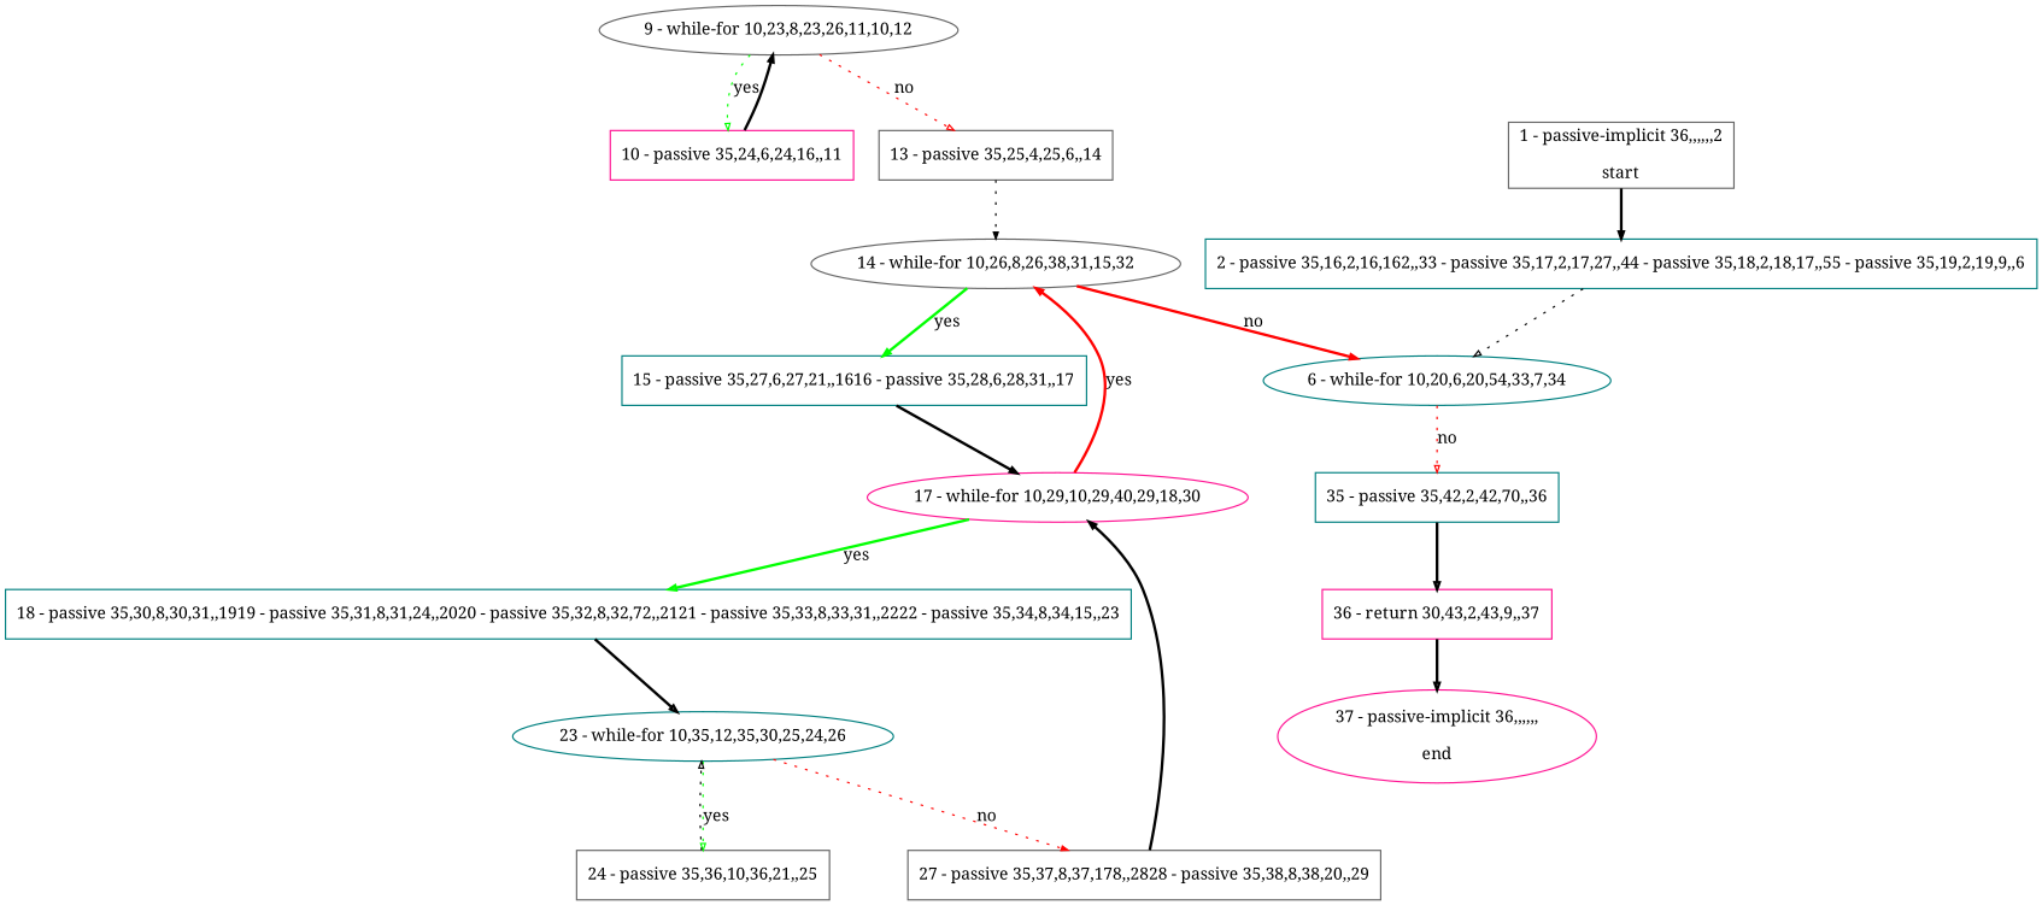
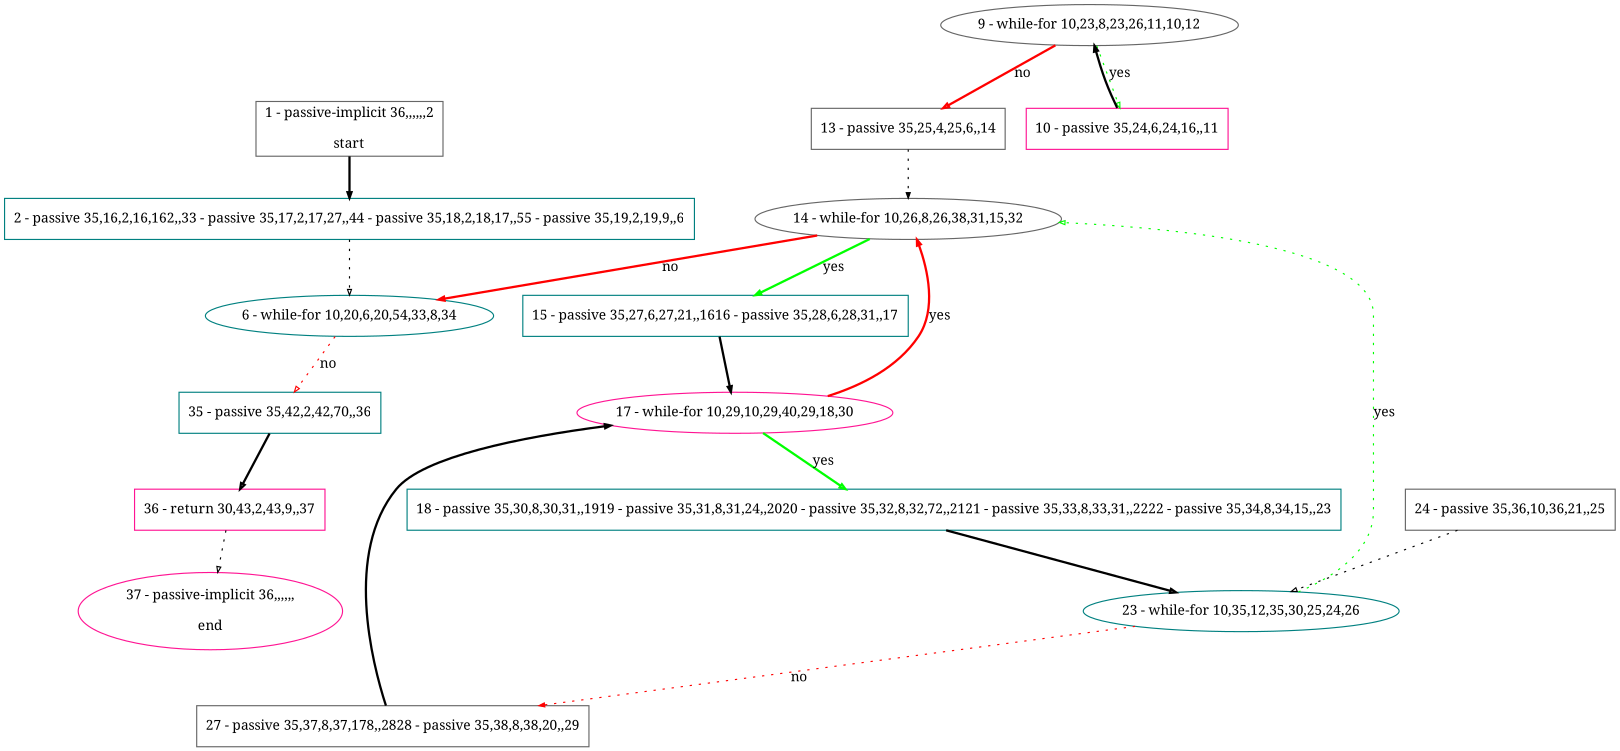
  digraph {
    bgcolor=white
    compound=true
    fillcolor="#FFFFCC"
    fontname="Noto Serif"
    fontsize=12
    pack=true
    packmode=clust
    style="rounded,filled"
    node [color=teal compound=true fillcolor="#ffffff" fixedsize=false fontname="Noto Serif" fontsize=12 node_initialized=no shape=box style=filled]
    edge [arrowhead=onormal arrowsize=0.5 arrowtail=none color="#000000" compound=true dir=forward fontcolor=black fontname="Noto Serif" fontsize=12 style=bold]
    n1 [label="2 - passive 35,16,2,16,162,,33 - passive 35,17,2,17,27,,44 - passive 35,18,2,18,17,,55 - passive 35,19,2,19,9,,6"]
-   n2 [label="6 - while-for 10,20,6,20,54,33,7,34" shape=oval]
+   n2 [label="6 - while-for 10,20,6,20,54,33,8,34" shape=oval]
    n3 [label="35 - passive 35,42,2,42,70,,36"]
    n4 [color=gray40 label="1 - passive-implicit 36,,,,,,2\n\nstart"]
    n5 [color=deeppink label="36 - return 30,43,2,43,9,,37"]
    n6 [color=gray40 label="9 - while-for 10,23,8,23,26,11,10,12" shape=oval]
    n7 [color=deeppink label="10 - passive 35,24,6,24,16,,11"]
    n8 [color=gray40 label="13 - passive 35,25,4,25,6,,14"]
    n9 [color=deeppink label="37 - passive-implicit 36,,,,,,\n\nend" shape=ellipse]
    n10 [color=gray40 label="14 - while-for 10,26,8,26,38,31,15,32" shape=oval]
    n11 [label="15 - passive 35,27,6,27,21,,1616 - passive 35,28,6,28,31,,17"]
    n12 [color=deeppink label="17 - while-for 10,29,10,29,40,29,18,30" shape=oval]
    n13 [label="18 - passive 35,30,8,30,31,,1919 - passive 35,31,8,31,24,,2020 - passive 35,32,8,32,72,,2121 - passive 35,33,8,33,31,,2222 - passive 35,34,8,34,15,,23"]
    n14 [label="23 - while-for 10,35,12,35,30,25,24,26" shape=oval]
    n15 [color=gray40 label="24 - passive 35,36,10,36,21,,25"]
    n16 [color=gray40 label="27 - passive 35,37,8,37,178,,2828 - passive 35,38,8,38,20,,29"]
    n1 -> n2 [style=dotted]
    n2 -> n3 [color="#ff0000" label=no style=dotted]
    n3 -> n5
    n4 -> n1 [arrowhead=normal]
-   n5 -> n9
+   n5 -> n9 [style=dotted]
    n6 -> n7 [color="#00ff00" label=yes style=dotted]
-   n6 -> n8 [color="#ff0000" label=no style=dotted]
+   n6 -> n8 [color="#ff0000" label=no]
    n7 -> n6 [arrowhead=normal]
    n8 -> n10 [arrowhead=normal style=dotted]
    n10 -> n2 [arrowhead=normal color="#ff0000" label=no]
    n10 -> n11 [arrowhead=normal color="#00ff00" label=yes]
    n11 -> n12 [arrowhead=normal]
    n12 -> n10 [arrowhead=normal color="#ff0000" label=yes]
    n12 -> n13 [color="#00ff00" label=yes]
    n13 -> n14
-   n14 -> n15 [color="#00ff00" label=yes style=dotted]
+   n14 -> n10 [color="#00ff00" label=yes style=dotted]
    n14 -> n16 [arrowhead=normal color="#ff0000" label=no style=dotted]
    n15 -> n14 [style=dotted]
    n16 -> n12 [arrowhead=normal]
  }
